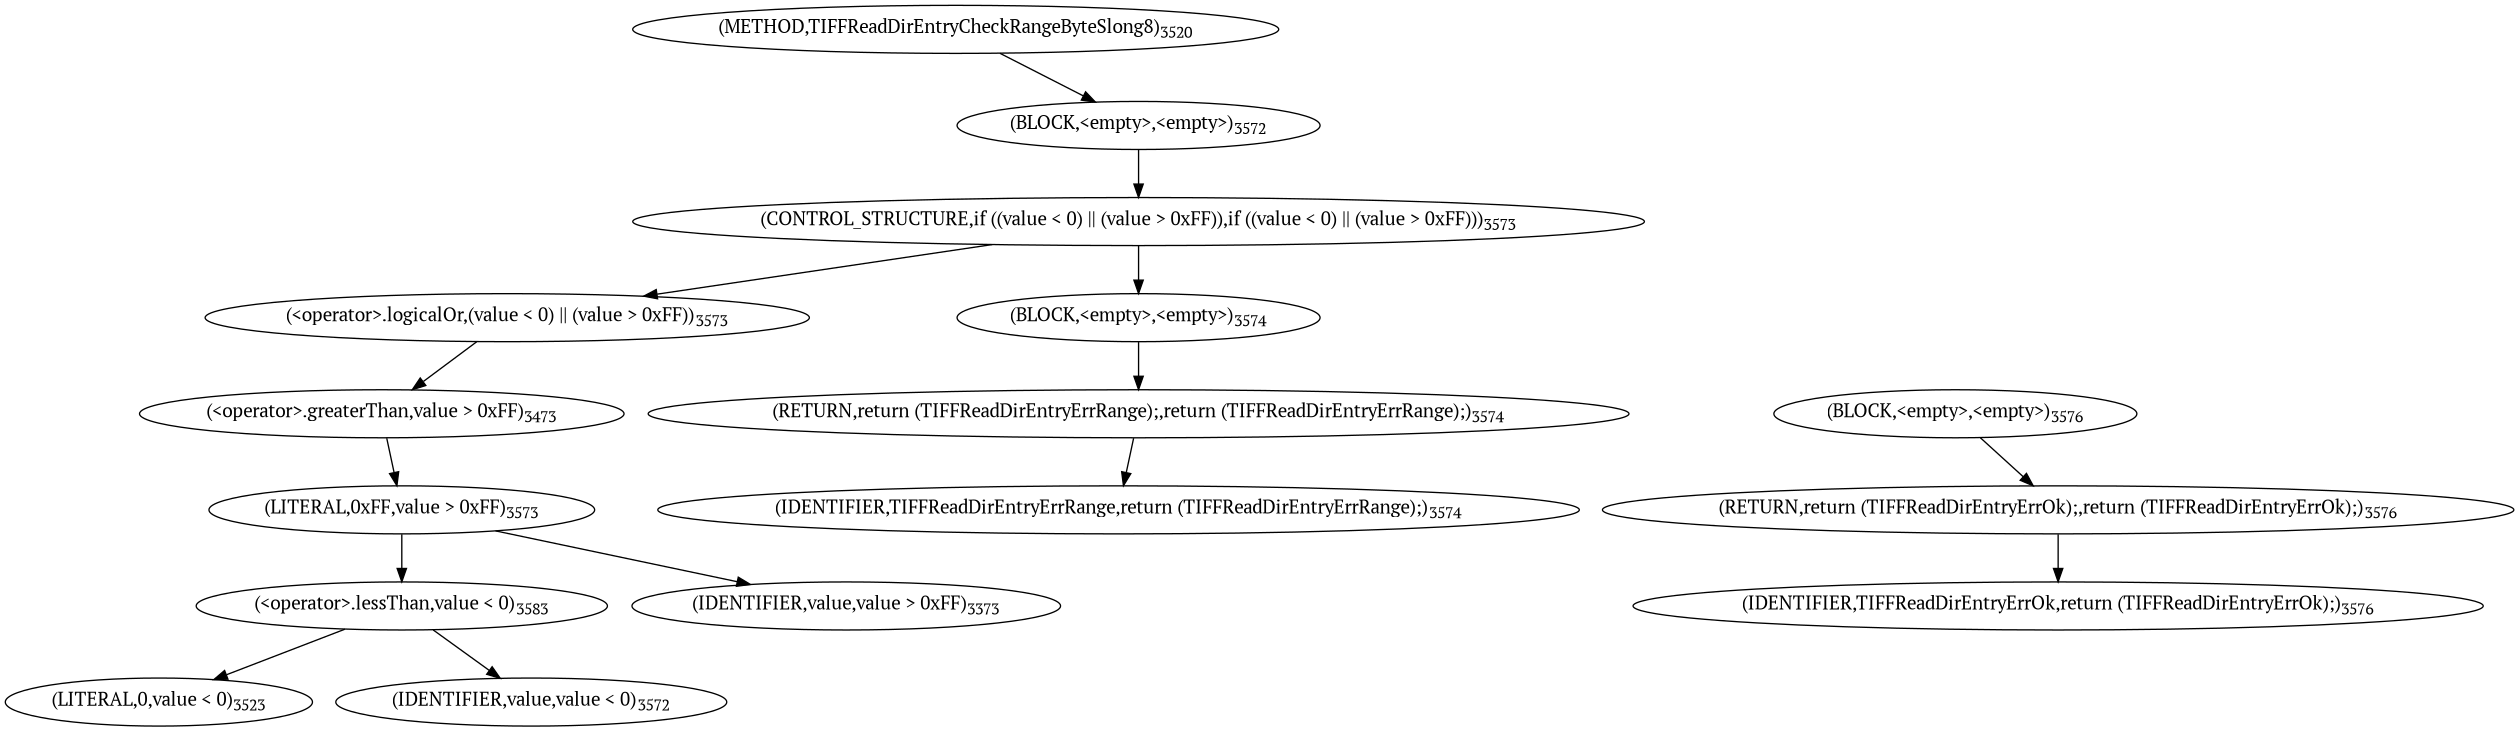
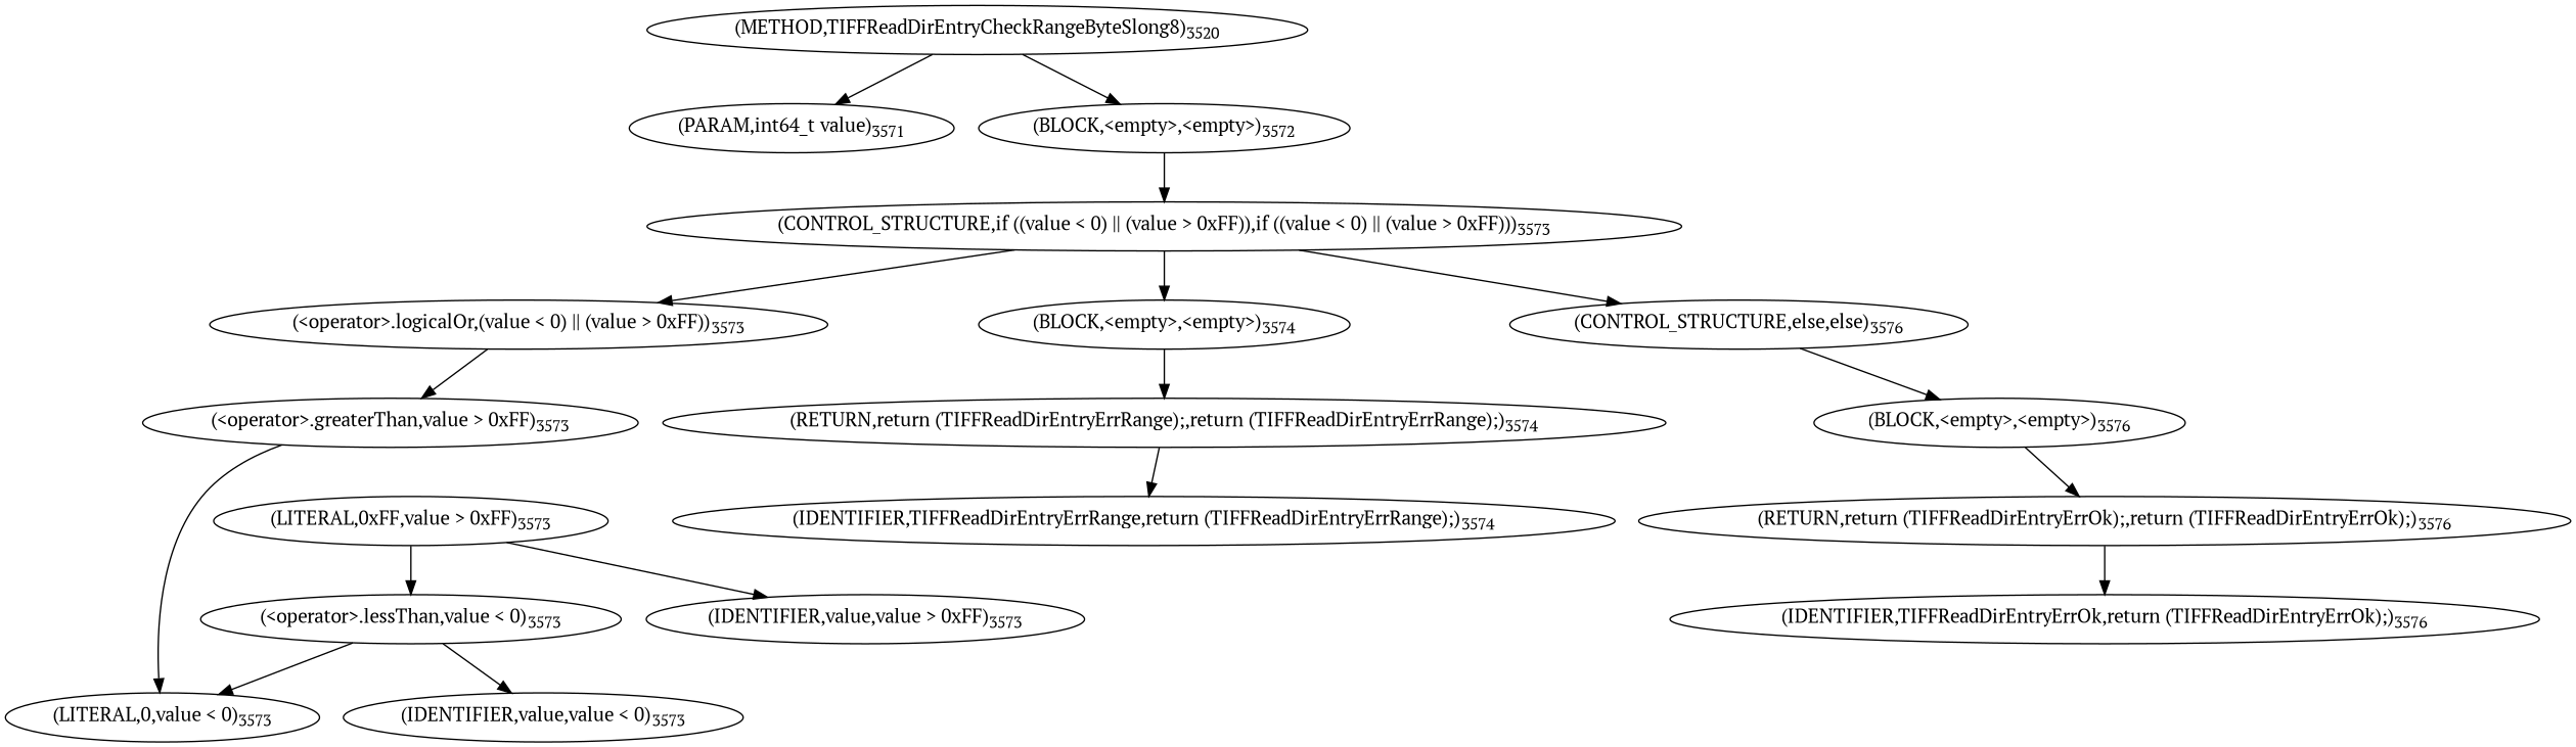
  digraph {
    fontname="PT Serif"
    node [fontname="PT Serif"]
    edge [fontname="PT Serif"]
    n1 [label=<(METHOD,TIFFReadDirEntryCheckRangeByteSlong8)<SUB>3520</SUB>>]
+   n2 [label=<(PARAM,int64_t value)<SUB>3571</SUB>>]
    n3 [label=<(BLOCK,&lt;empty&gt;,&lt;empty&gt;)<SUB>3572</SUB>>]
    n4 [label=<(CONTROL_STRUCTURE,if ((value &lt; 0) || (value &gt; 0xFF)),if ((value &lt; 0) || (value &gt; 0xFF)))<SUB>3573</SUB>>]
    n5 [label=<(&lt;operator&gt;.logicalOr,(value &lt; 0) || (value &gt; 0xFF))<SUB>3573</SUB>>]
    n6 [label=<(BLOCK,&lt;empty&gt;,&lt;empty&gt;)<SUB>3574</SUB>>]
-   n8 [label=<(&lt;operator&gt;.greaterThan,value &gt; 0xFF)<SUB>3473</SUB>>]
+   n7 [label=<(CONTROL_STRUCTURE,else,else)<SUB>3576</SUB>>]
+   n8 [label=<(&lt;operator&gt;.greaterThan,value &gt; 0xFF)<SUB>3573</SUB>>]
    n9 [label=<(RETURN,return (TIFFReadDirEntryErrRange);,return (TIFFReadDirEntryErrRange);)<SUB>3574</SUB>>]
    n10 [label=<(BLOCK,&lt;empty&gt;,&lt;empty&gt;)<SUB>3576</SUB>>]
-   n11 [label=<(&lt;operator&gt;.lessThan,value &lt; 0)<SUB>3583</SUB>>]
-   n12 [label=<(IDENTIFIER,value,value &lt; 0)<SUB>3572</SUB>>]
-   n13 [label=<(LITERAL,0,value &lt; 0)<SUB>3523</SUB>>]
+   n11 [label=<(&lt;operator&gt;.lessThan,value &lt; 0)<SUB>3573</SUB>>]
+   n12 [label=<(IDENTIFIER,value,value &lt; 0)<SUB>3573</SUB>>]
+   n13 [label=<(LITERAL,0,value &lt; 0)<SUB>3573</SUB>>]
    n14 [label=<(LITERAL,0xFF,value &gt; 0xFF)<SUB>3573</SUB>>]
-   n15 [label=<(IDENTIFIER,value,value &gt; 0xFF)<SUB>3373</SUB>>]
+   n15 [label=<(IDENTIFIER,value,value &gt; 0xFF)<SUB>3573</SUB>>]
    n16 [label=<(IDENTIFIER,TIFFReadDirEntryErrRange,return (TIFFReadDirEntryErrRange);)<SUB>3574</SUB>>]
    n17 [label=<(RETURN,return (TIFFReadDirEntryErrOk);,return (TIFFReadDirEntryErrOk);)<SUB>3576</SUB>>]
    n18 [label=<(IDENTIFIER,TIFFReadDirEntryErrOk,return (TIFFReadDirEntryErrOk);)<SUB>3576</SUB>>]
+   n1 -> n2
    n1 -> n3
    n3 -> n4
    n4 -> n5
    n4 -> n6
+   n4 -> n7
    n5 -> n8
    n6 -> n9
-   n8 -> n14
+   n7 -> n10
+   n8 -> n13
    n9 -> n16
    n10 -> n17
    n11 -> n12
    n11 -> n13
    n14 -> n11
    n14 -> n15
    n17 -> n18
  }
